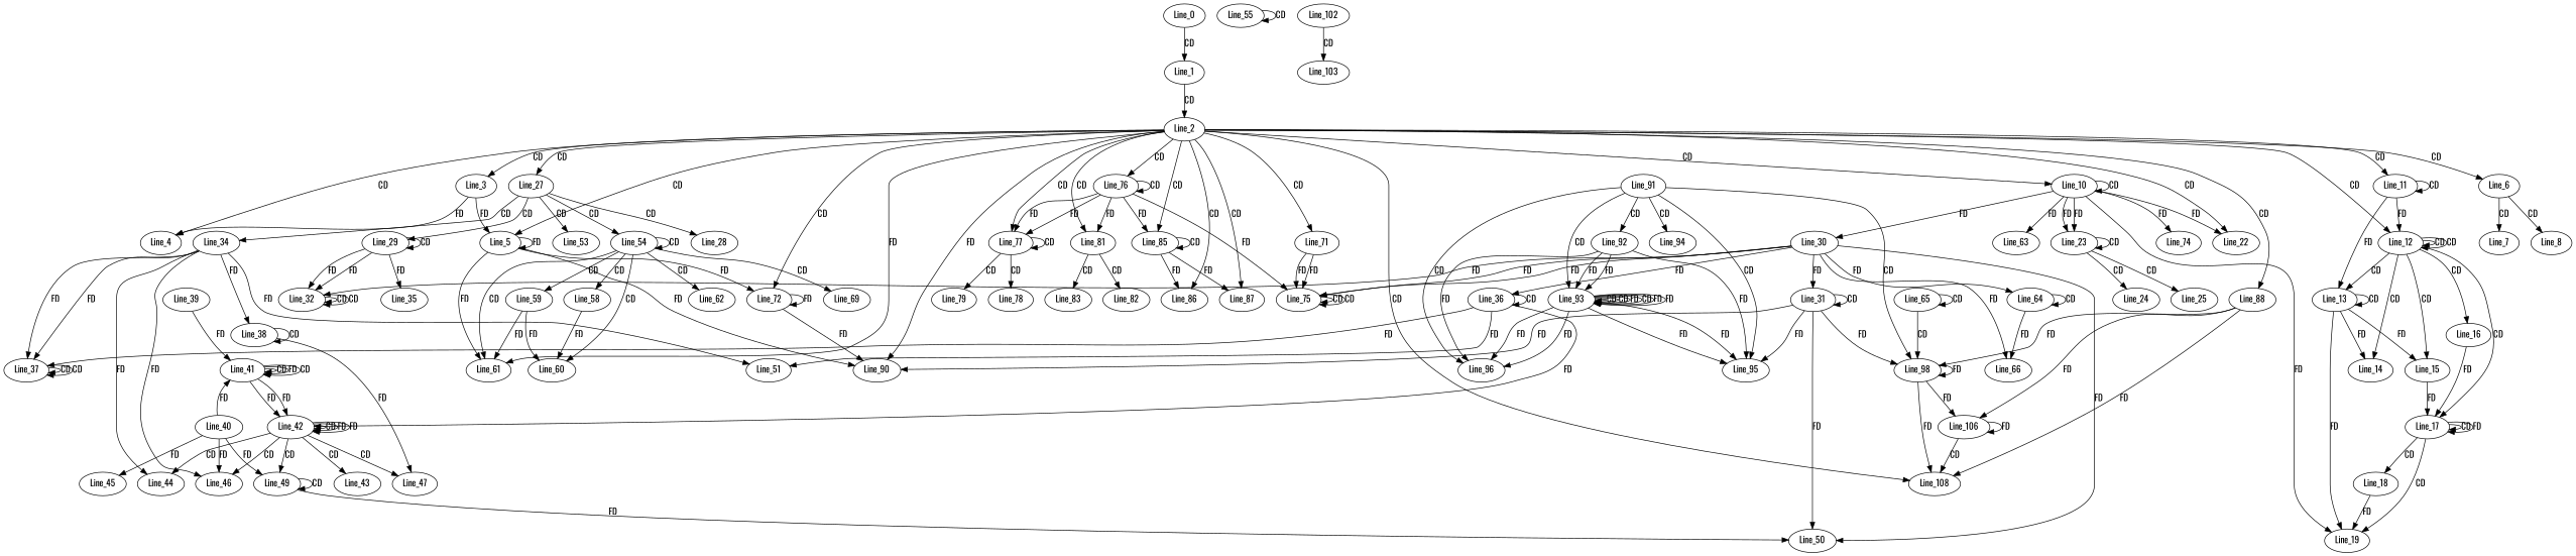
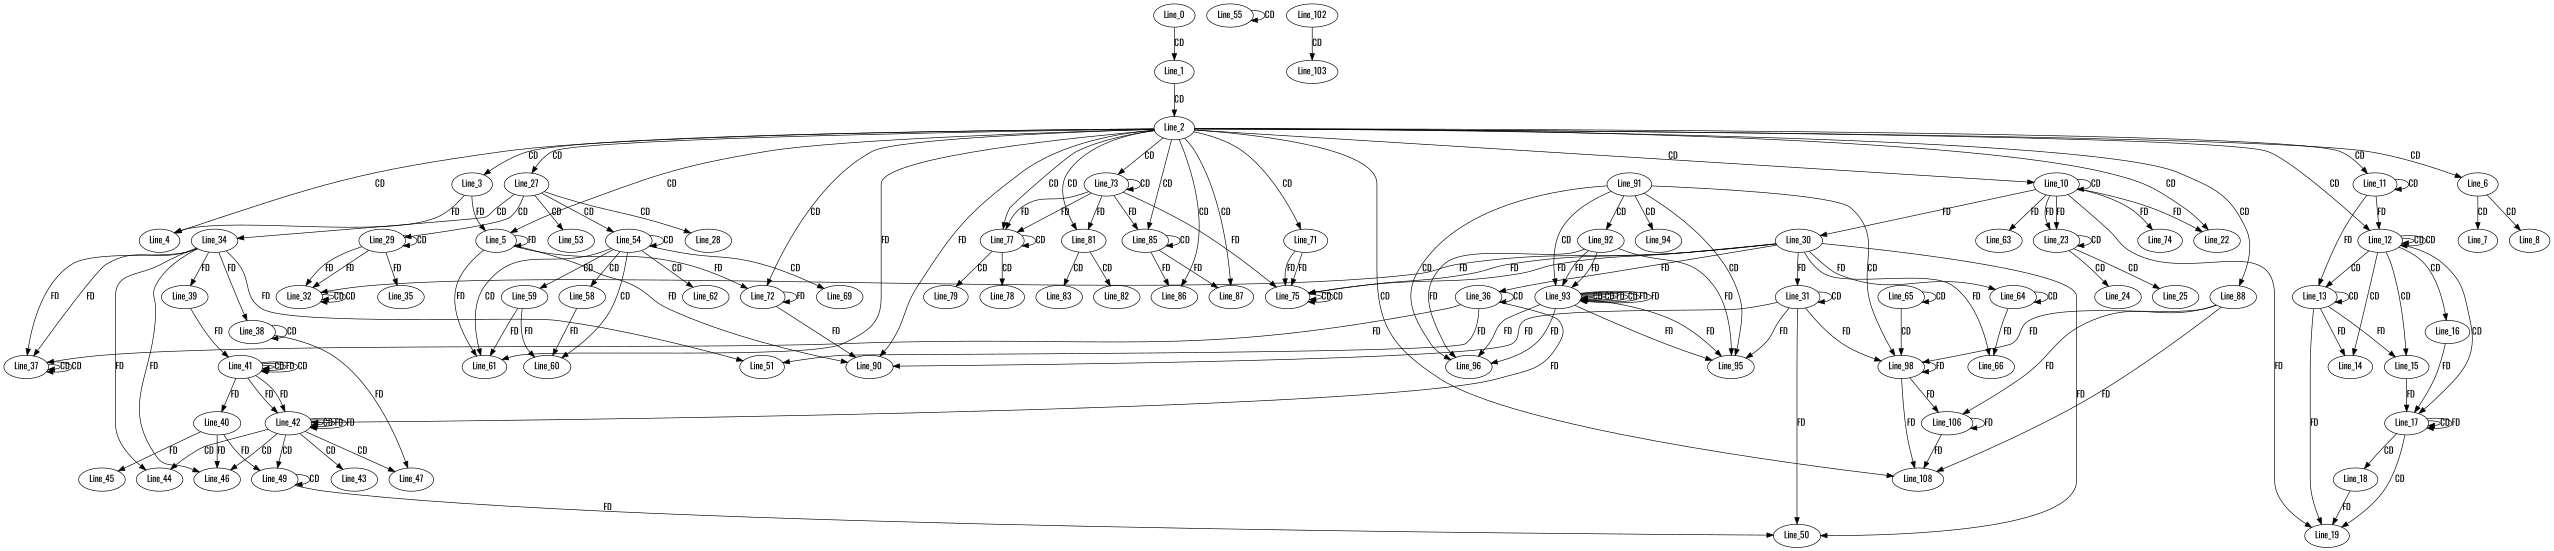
  digraph {
    fontname=Oswald
    node [fontname=Oswald]
    edge [fontname=Oswald]
    Line_0
    Line_1
    Line_2
    Line_3
    Line_4
    Line_5
    Line_6
    Line_10
    Line_11
    Line_12
    Line_22
    Line_27
    Line_61
    Line_71
    Line_72
-   Line_73 [label=Line_76]
+   Line_73
    Line_77
    Line_81
    Line_85
    Line_86
    Line_87
    Line_88
    Line_90
    Line_108
    Line_7
    Line_8
    Line_23
    Line_19
    Line_30
    Line_63
    Line_74
    Line_13
    Line_14
    Line_15
    Line_16
    Line_17
    Line_24
    Line_25
    Line_28
    Line_29
    Line_34
    Line_53
    Line_54
    Line_75
    Line_78
    Line_79
    Line_82
    Line_83
    Line_98
    Line_106
    Line_32
    Line_31
    Line_36
    Line_50
    Line_64
    Line_66
    Line_18
    Line_35
    Line_37
    Line_38
    Line_39
    Line_44
    Line_46
    Line_51
    Line_58
    Line_59
    Line_60
    Line_62
    Line_69
    Line_95
    Line_42
    Line_47
    Line_41
    Line_49
    Line_43
    Line_40
    Line_45
    Line_55
    Line_65
    Line_91
    Line_92
    Line_93
    Line_94
    Line_96
    Line_102
    Line_103
    Line_0 -> Line_1 [label=CD]
    Line_1 -> Line_2 [label=CD]
    Line_2 -> Line_3 [label=CD]
    Line_2 -> Line_4 [label=CD]
    Line_2 -> Line_5 [label=CD]
    Line_2 -> Line_6 [label=CD]
    Line_2 -> Line_10 [label=CD]
    Line_2 -> Line_11 [label=CD]
    Line_2 -> Line_12 [label=CD]
    Line_2 -> Line_22 [label=CD]
    Line_2 -> Line_27 [label=CD]
    Line_2 -> Line_61 [label=FD]
    Line_2 -> Line_71 [label=CD]
    Line_2 -> Line_72 [label=CD]
    Line_2 -> Line_73 [label=CD]
    Line_2 -> Line_77 [label=CD]
    Line_2 -> Line_81 [label=CD]
    Line_2 -> Line_85 [label=CD]
    Line_2 -> Line_86 [label=CD]
    Line_2 -> Line_87 [label=CD]
    Line_2 -> Line_88 [label=CD]
    Line_2 -> Line_90 [label=FD]
    Line_2 -> Line_108 [label=CD]
    Line_3 -> Line_4 [label=FD]
    Line_3 -> Line_5 [label=FD]
    Line_5 -> Line_5 [label=FD]
    Line_5 -> Line_61 [label=FD]
    Line_5 -> Line_72 [label=FD]
    Line_5 -> Line_90 [label=FD]
    Line_6 -> Line_7 [label=CD]
    Line_6 -> Line_8 [label=CD]
    Line_10 -> Line_10 [label=CD]
    Line_10 -> Line_22 [label=FD]
    Line_10 -> Line_23 [label=FD]
    Line_10 -> Line_23 [label=FD]
    Line_10 -> Line_19 [label=FD]
    Line_10 -> Line_30 [label=FD]
    Line_10 -> Line_63 [label=FD]
    Line_10 -> Line_74 [label=FD]
    Line_11 -> Line_11 [label=CD]
    Line_11 -> Line_12 [label=FD]
    Line_11 -> Line_13 [label=FD]
    Line_12 -> Line_12 [label=CD]
    Line_12 -> Line_12 [label=CD]
    Line_12 -> Line_13 [label=CD]
    Line_12 -> Line_14 [label=CD]
    Line_12 -> Line_15 [label=CD]
    Line_12 -> Line_16 [label=CD]
    Line_12 -> Line_17 [label=CD]
    Line_27 -> Line_28 [label=CD]
    Line_27 -> Line_29 [label=CD]
    Line_27 -> Line_34 [label=CD]
    Line_27 -> Line_53 [label=CD]
    Line_27 -> Line_54 [label=CD]
    Line_71 -> Line_75 [label=FD]
    Line_71 -> Line_75 [label=FD]
    Line_72 -> Line_72 [label=FD]
    Line_72 -> Line_90 [label=FD]
    Line_73 -> Line_73 [label=CD]
    Line_73 -> Line_77 [label=FD]
    Line_73 -> Line_77 [label=FD]
    Line_73 -> Line_81 [label=FD]
    Line_73 -> Line_85 [label=FD]
    Line_73 -> Line_75 [label=FD]
    Line_77 -> Line_77 [label=CD]
    Line_77 -> Line_78 [label=CD]
    Line_77 -> Line_79 [label=CD]
    Line_81 -> Line_82 [label=CD]
    Line_81 -> Line_83 [label=CD]
    Line_85 -> Line_85 [label=CD]
    Line_85 -> Line_86 [label=FD]
    Line_85 -> Line_87 [label=FD]
    Line_88 -> Line_108 [label=FD]
    Line_88 -> Line_98 [label=FD]
    Line_88 -> Line_106 [label=FD]
    Line_23 -> Line_23 [label=CD]
    Line_23 -> Line_24 [label=CD]
    Line_23 -> Line_25 [label=CD]
    Line_30 -> Line_75 [label=FD]
    Line_30 -> Line_75 [label=FD]
    Line_30 -> Line_32 [label=FD]
    Line_30 -> Line_31 [label=FD]
    Line_30 -> Line_36 [label=FD]
    Line_30 -> Line_50 [label=FD]
    Line_30 -> Line_64 [label=FD]
    Line_30 -> Line_66 [label=FD]
    Line_13 -> Line_19 [label=FD]
    Line_13 -> Line_13 [label=CD]
    Line_13 -> Line_14 [label=FD]
    Line_13 -> Line_15 [label=FD]
    Line_15 -> Line_17 [label=FD]
    Line_16 -> Line_17 [label=FD]
    Line_17 -> Line_19 [label=CD]
    Line_17 -> Line_17 [label=CD]
    Line_17 -> Line_17 [label=FD]
    Line_17 -> Line_18 [label=CD]
    Line_29 -> Line_29 [label=CD]
    Line_29 -> Line_32 [label=FD]
    Line_29 -> Line_32 [label=FD]
    Line_29 -> Line_35 [label=FD]
    Line_34 -> Line_37 [label=FD]
    Line_34 -> Line_37 [label=FD]
    Line_34 -> Line_38 [label=FD]
+   Line_34 -> Line_39 [label=FD]
    Line_34 -> Line_44 [label=FD]
    Line_34 -> Line_46 [label=FD]
    Line_34 -> Line_51 [label=FD]
    Line_54 -> Line_61 [label=CD]
    Line_54 -> Line_54 [label=CD]
    Line_54 -> Line_58 [label=CD]
    Line_54 -> Line_59 [label=CD]
    Line_54 -> Line_60 [label=CD]
    Line_54 -> Line_62 [label=CD]
    Line_54 -> Line_69 [label=CD]
    Line_75 -> Line_75 [label=CD]
    Line_75 -> Line_75 [label=CD]
    Line_98 -> Line_108 [label=FD]
    Line_98 -> Line_98 [label=FD]
    Line_98 -> Line_106 [label=FD]
-   Line_106 -> Line_108 [label=CD]
+   Line_106 -> Line_108 [label=FD]
    Line_106 -> Line_106 [label=FD]
    Line_32 -> Line_32 [label=CD]
    Line_32 -> Line_32 [label=CD]
    Line_31 -> Line_90 [label=FD]
    Line_31 -> Line_98 [label=FD]
    Line_31 -> Line_31 [label=CD]
    Line_31 -> Line_50 [label=FD]
    Line_31 -> Line_95 [label=FD]
    Line_36 -> Line_36 [label=CD]
    Line_36 -> Line_37 [label=FD]
    Line_36 -> Line_51 [label=FD]
    Line_36 -> Line_42 [label=FD]
    Line_64 -> Line_64 [label=CD]
    Line_64 -> Line_66 [label=FD]
    Line_18 -> Line_19 [label=FD]
    Line_37 -> Line_37 [label=CD]
    Line_37 -> Line_37 [label=CD]
    Line_38 -> Line_38 [label=CD]
    Line_38 -> Line_47 [label=FD]
    Line_39 -> Line_41 [label=FD]
    Line_58 -> Line_60 [label=FD]
    Line_59 -> Line_61 [label=FD]
    Line_59 -> Line_60 [label=FD]
    Line_42 -> Line_44 [label=CD]
    Line_42 -> Line_46 [label=CD]
    Line_42 -> Line_42 [label=CD]
    Line_42 -> Line_42 [label=FD]
    Line_42 -> Line_42 [label=FD]
    Line_42 -> Line_47 [label=CD]
    Line_42 -> Line_49 [label=CD]
    Line_42 -> Line_43 [label=CD]
    Line_41 -> Line_42 [label=FD]
    Line_41 -> Line_42 [label=FD]
    Line_41 -> Line_41 [label=CD]
    Line_41 -> Line_41 [label=FD]
    Line_41 -> Line_41 [label=CD]
    Line_49 -> Line_50 [label=FD]
    Line_49 -> Line_49 [label=CD]
    Line_40 -> Line_46 [label=FD]
-   Line_40 -> Line_41 [label=FD]
+   Line_41 -> Line_40 [label=FD]
    Line_40 -> Line_49 [label=FD]
    Line_40 -> Line_45 [label=FD]
    Line_55 -> Line_55 [label=CD]
    Line_65 -> Line_98 [label=CD]
    Line_65 -> Line_65 [label=CD]
    Line_91 -> Line_98 [label=CD]
    Line_91 -> Line_95 [label=CD]
    Line_91 -> Line_92 [label=CD]
    Line_91 -> Line_93 [label=CD]
    Line_91 -> Line_94 [label=CD]
    Line_91 -> Line_96 [label=CD]
    Line_92 -> Line_95 [label=FD]
    Line_92 -> Line_93 [label=FD]
    Line_92 -> Line_93 [label=FD]
    Line_92 -> Line_96 [label=FD]
    Line_93 -> Line_95 [label=FD]
    Line_93 -> Line_95 [label=FD]
    Line_93 -> Line_93 [label=CD]
    Line_93 -> Line_93 [label=CD]
    Line_93 -> Line_93 [label=FD]
    Line_93 -> Line_93 [label=CD]
    Line_93 -> Line_93 [label=FD]
    Line_93 -> Line_93 [label=FD]
    Line_93 -> Line_96 [label=FD]
    Line_93 -> Line_96 [label=FD]
    Line_102 -> Line_103 [label=CD]
  }
